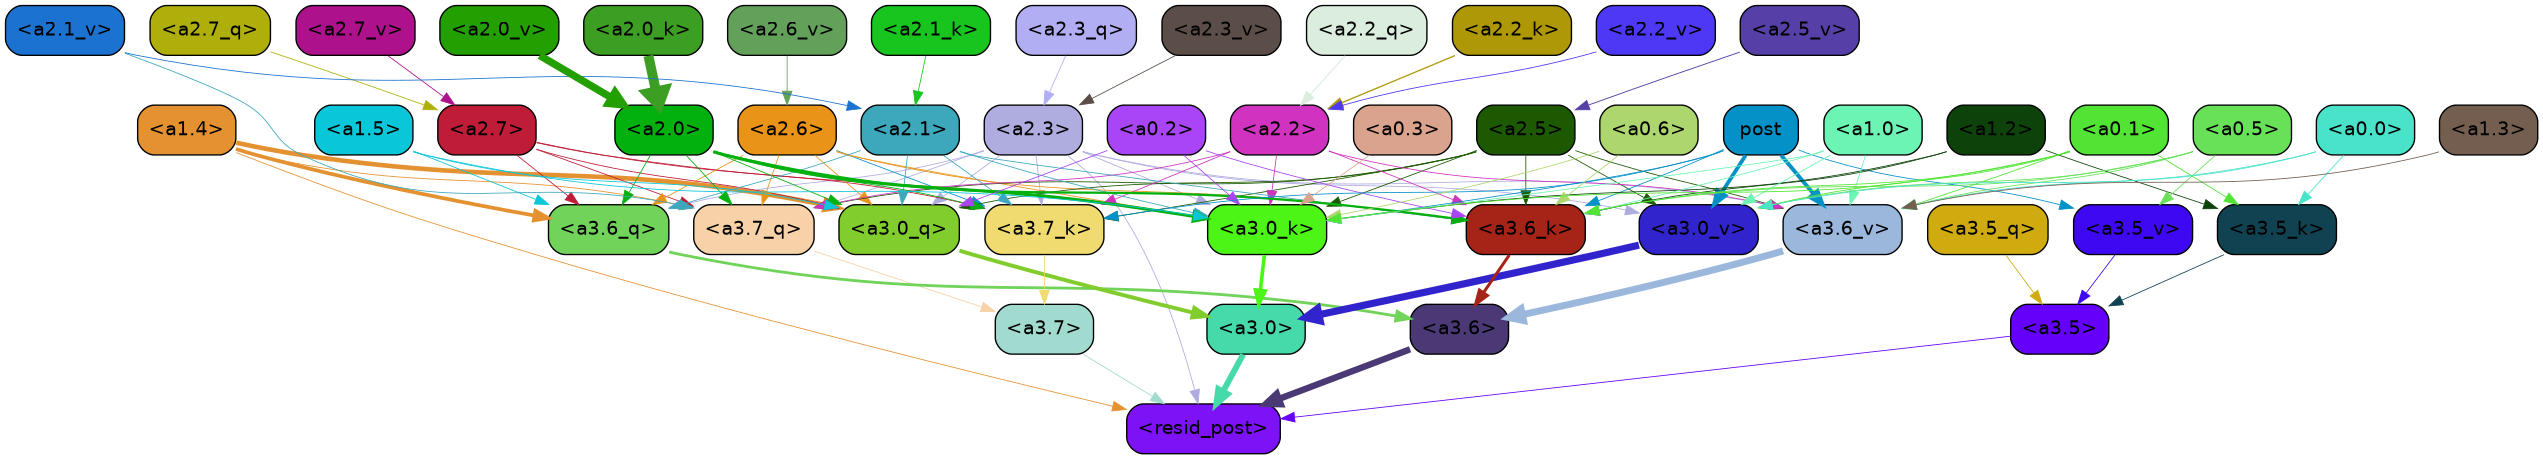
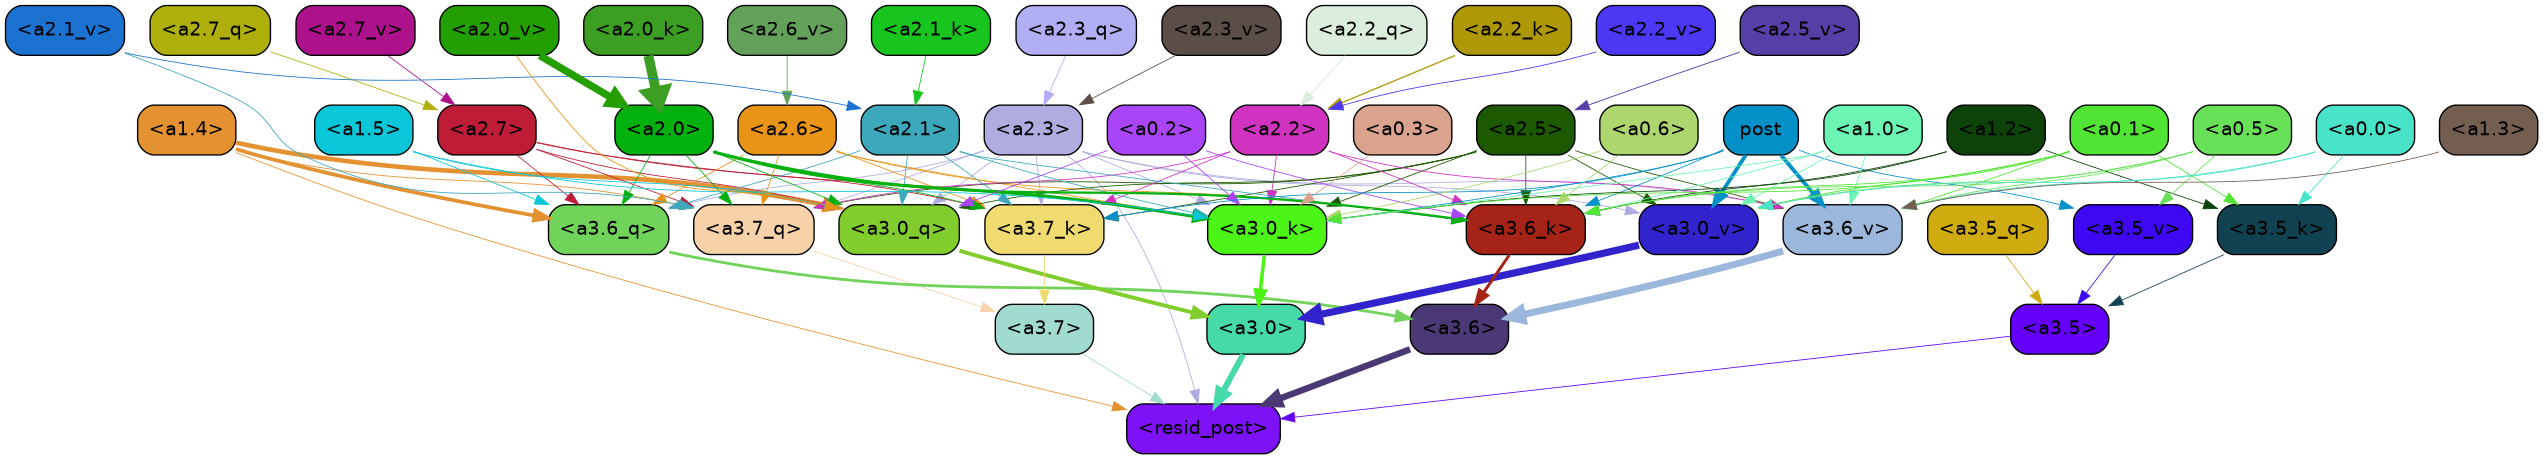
  strict digraph {
    splines=true
    node [color=black fontname=Helvetica shape=box style="filled, rounded"]
    edge [color="#aface0" penwidth=0.6]
    "<a3.7>" [fillcolor="#a1dace"]
    "<resid_post>" [fillcolor="#7c12f5"]
    "<a3.6>" [fillcolor="#4a3974"]
    "<a3.5>" [fillcolor="#6501fb"]
    "<a3.0>" [fillcolor="#46d9a9"]
    "<a2.3>" [fillcolor="#aface0"]
    "<a3.7_q>" [fillcolor="#f7d1a8"]
    "<a3.6_q>" [fillcolor="#71d35a"]
    "<a3.0_q>" [fillcolor="#82cd2e"]
    "<a3.7_k>" [fillcolor="#f0db70"]
    "<a3.0_k>" [fillcolor="#4df517"]
    "<a3.6_v>" [fillcolor="#9bb7dc"]
    "<a3.0_v>" [fillcolor="#3224cd"]
    "<a1.4>" [fillcolor="#e49231"]
    "<a3.5_q>" [fillcolor="#cfab10"]
    "<a3.6_k>" [fillcolor="#a62318"]
    "<a3.5_k>" [fillcolor="#114251"]
    "<a3.5_v>" [fillcolor="#3e09f2"]
    "<a2.7>" [fillcolor="#bf1c37"]
    "<a2.6>" [fillcolor="#e99317"]
    "<a2.5>" [fillcolor="#1c5900"]
    "<a2.2>" [fillcolor="#d033c0"]
    "<a2.1>" [fillcolor="#3da7bc"]
    "<a2.0>" [fillcolor="#02b00e"]
    "<a1.5>" [fillcolor="#09c6d8"]
    "<a0.2>" [fillcolor="#a944f7"]
    n27 [fillcolor="#0491c8" label=post]
    "<a1.2>" [fillcolor="#0d430a"]
    "<a1.0>" [fillcolor="#6bf4b4"]
    "<a0.6>" [fillcolor="#add66e"]
    "<a0.5>" [fillcolor="#68e159"]
    "<a0.1>" [fillcolor="#51e434"]
    "<a0.0>" [fillcolor="#49e3c9"]
    "<a0.3>" [fillcolor="#d9a38e"]
    "<a1.3>" [fillcolor="#745e4f"]
    "<a2.7_q>" [fillcolor="#afaf0b"]
    "<a2.3_q>" [fillcolor="#b1aef4"]
    "<a2.2_q>" [fillcolor="#dbeddd"]
    "<a2.2_k>" [fillcolor="#af9805"]
    "<a2.1_k>" [fillcolor="#18c51e"]
    "<a2.0_k>" [fillcolor="#3d9e24"]
    "<a2.7_v>" [fillcolor="#ad118c"]
    "<a2.6_v>" [fillcolor="#63a15a"]
    "<a2.5_v>" [fillcolor="#5640a7"]
    "<a2.3_v>" [fillcolor="#5b4d47"]
    "<a2.2_v>" [fillcolor="#4d38f5"]
    "<a2.1_v>" [fillcolor="#1c72d0"]
    "<a2.0_v>" [fillcolor="#249f01"]
    "<a3.7>" -> "<resid_post>" [color="#a1dace"]
    "<a3.6>" -> "<resid_post>" [color="#4a3974" penwidth=4.646730065345764]
    "<a3.5>" -> "<resid_post>" [color="#6501fb"]
    "<a3.0>" -> "<resid_post>" [color="#46d9a9" penwidth=4.323132634162903]
    "<a2.3>" -> "<resid_post>"
    "<a2.3>" -> "<a3.7_q>"
    "<a2.3>" -> "<a3.6_q>"
    "<a2.3>" -> "<a3.0_q>"
    "<a2.3>" -> "<a3.7_k>"
    "<a2.3>" -> "<a3.0_k>"
    "<a2.3>" -> "<a3.6_v>"
    "<a2.3>" -> "<a3.0_v>"
    "<a3.7_q>" -> "<a3.7>" [color="#f7d1a8"]
    "<a3.6_q>" -> "<a3.6>" [color="#71d35a" penwidth=2.03758105635643]
    "<a3.0_q>" -> "<a3.0>" [color="#82cd2e" penwidth=2.8638100624084473]
    "<a3.7_k>" -> "<a3.7>" [color="#f0db70"]
    "<a3.0_k>" -> "<a3.0>" [color="#4df517" penwidth=2.6274144649505615]
    "<a3.6_v>" -> "<a3.6>" [color="#9bb7dc" penwidth=5.002329230308533]
    "<a3.0_v>" -> "<a3.0>" [color="#3224cd" penwidth=5.188832879066467]
    "<a1.4>" -> "<resid_post>" [color="#e49231"]
    "<a1.4>" -> "<a3.7_q>" [color="#e49231"]
    "<a1.4>" -> "<a3.6_q>" [color="#e49231" penwidth=2.700703263282776]
    "<a1.4>" -> "<a3.0_q>" [color="#e49231" penwidth=3.34255850315094]
    "<a3.5_q>" -> "<a3.5>" [color="#cfab10"]
    "<a3.6_k>" -> "<a3.6>" [color="#a62318" penwidth=2.174198240041733]
    "<a3.5_k>" -> "<a3.5>" [color="#114251"]
    "<a3.5_v>" -> "<a3.5>" [color="#3e09f2"]
    "<a2.7>" -> "<a3.7_q>" [color="#bf1c37"]
    "<a2.7>" -> "<a3.6_q>" [color="#bf1c37"]
    "<a2.7>" -> "<a3.0_q>" [color="#bf1c37"]
    "<a2.7>" -> "<a3.7_k>" [color="#bf1c37"]
    "<a2.7>" -> "<a3.0_k>" [color="#bf1c37"]
    "<a2.6>" -> "<a3.7_q>" [color="#e99317"]
    "<a2.6>" -> "<a3.6_q>" [color="#e99317"]
-   "<a2.6>" -> "<a3.0_q>" [color="#e99317"]
-   "<a2.6>" -> "<a3.7_k>" [color="#0491c8"]
+   "<a2.0_v>" -> "<a3.0_q>" [color="#e99317"]
+   "<a2.6>" -> "<a3.7_k>" [color="#e99317"]
    "<a2.6>" -> "<a3.0_k>" [color="#e99317"]
    "<a2.6>" -> "<a3.6_k>" [color="#e99317"]
    "<a2.5>" -> "<a3.7_q>" [color="#1c5900"]
    "<a2.5>" -> "<a3.0_q>" [color="#1c5900"]
    "<a2.5>" -> "<a3.7_k>" [color="#1c5900"]
    "<a2.5>" -> "<a3.0_k>" [color="#1c5900"]
    "<a2.5>" -> "<a3.6_v>" [color="#1c5900"]
    "<a2.5>" -> "<a3.0_v>" [color="#1c5900"]
    "<a2.5>" -> "<a3.6_k>" [color="#1c5900"]
    "<a2.2>" -> "<a3.7_q>" [color="#d033c0"]
    "<a2.2>" -> "<a3.7_k>" [color="#d033c0"]
    "<a2.2>" -> "<a3.0_k>" [color="#d033c0"]
    "<a2.2>" -> "<a3.6_v>" [color="#d033c0"]
    "<a2.2>" -> "<a3.6_k>" [color="#d033c0"]
    "<a2.1>" -> "<a3.6_q>" [color="#3da7bc"]
    "<a2.1>" -> "<a3.0_q>" [color="#3da7bc"]
    "<a2.1>" -> "<a3.7_k>" [color="#3da7bc"]
    "<a2.1>" -> "<a3.0_k>" [color="#3da7bc"]
    "<a2.1>" -> "<a3.6_k>" [color="#3da7bc"]
    "<a2.0>" -> "<a3.7_q>" [color="#02b00e"]
    "<a2.0>" -> "<a3.6_q>" [color="#02b00e"]
    "<a2.0>" -> "<a3.0_q>" [color="#02b00e"]
    "<a2.0>" -> "<a3.7_k>" [color="#02b00e"]
    "<a2.0>" -> "<a3.0_k>" [color="#02b00e" penwidth=2.2218968719244003]
    "<a2.0>" -> "<a3.6_k>" [color="#02b00e" penwidth=1.6454488784074783]
    "<a1.5>" -> "<a3.6_q>" [color="#09c6d8"]
    "<a1.5>" -> "<a3.0_q>" [color="#09c6d8"]
    "<a1.5>" -> "<a3.0_k>" [color="#09c6d8"]
    "<a0.2>" -> "<a3.0_q>" [color="#a944f7"]
    "<a0.2>" -> "<a3.0_k>" [color="#a944f7"]
    "<a0.2>" -> "<a3.6_k>" [color="#a944f7"]
    n27 -> "<a3.7_k>" [color="#0491c8"]
    n27 -> "<a3.0_k>" [color="#0491c8"]
    n27 -> "<a3.6_v>" [color="#0491c8" penwidth=2.8301228284835815]
    n27 -> "<a3.0_v>" [color="#0491c8" penwidth=2.7660785913467407]
    n27 -> "<a3.6_k>" [color="#0491c8"]
    n27 -> "<a3.5_v>" [color="#0491c8"]
    "<a1.2>" -> "<a3.0_k>" [color="#0d430a"]
    "<a1.2>" -> "<a3.6_k>" [color="#0d430a"]
    "<a1.2>" -> "<a3.5_k>" [color="#0d430a"]
    "<a1.0>" -> "<a3.0_k>" [color="#6bf4b4"]
    "<a1.0>" -> "<a3.6_v>" [color="#6bf4b4"]
    "<a1.0>" -> "<a3.0_v>" [color="#6bf4b4"]
    "<a1.0>" -> "<a3.6_k>" [color="#6bf4b4"]
    "<a0.6>" -> "<a3.0_k>" [color="#add66e"]
    "<a0.6>" -> "<a3.6_k>" [color="#add66e"]
    "<a0.5>" -> "<a3.6_v>" [color="#68e159"]
    "<a0.5>" -> "<a3.0_v>" [color="#68e159" penwidth=0.6124261617660522]
    "<a0.5>" -> "<a3.6_k>" [color="#68e159"]
    "<a0.5>" -> "<a3.5_v>" [color="#68e159"]
    "<a0.1>" -> "<a3.0_k>" [color="#51e434"]
    "<a0.1>" -> "<a3.6_v>" [color="#51e434"]
    "<a0.1>" -> "<a3.0_v>" [color="#51e434"]
    "<a0.1>" -> "<a3.6_k>" [color="#51e434"]
    "<a0.1>" -> "<a3.5_k>" [color="#51e434"]
    "<a0.0>" -> "<a3.6_v>" [color="#49e3c9"]
    "<a0.0>" -> "<a3.0_v>" [color="#49e3c9"]
    "<a0.0>" -> "<a3.5_k>" [color="#49e3c9"]
    "<a0.3>" -> "<a3.0_k>" [color="#d9a38e"]
    "<a1.3>" -> "<a3.6_v>" [color="#745e4f"]
    "<a2.7_q>" -> "<a2.7>" [color="#afaf0b"]
    "<a2.3_q>" -> "<a2.3>" [color="#b1aef4"]
    "<a2.2_q>" -> "<a2.2>" [color="#dbeddd" penwidth=0.8114519119262695]
    "<a2.2_k>" -> "<a2.2>" [color="#af9805" penwidth=0.9331893920898438]
    "<a2.1_k>" -> "<a2.1>" [color="#18c51e"]
    "<a2.0_k>" -> "<a2.0>" [color="#3d9e24" penwidth=7.158664226531982]
    "<a2.7_v>" -> "<a2.7>" [color="#ad118c"]
    "<a2.6_v>" -> "<a2.6>" [color="#63a15a"]
    "<a2.5_v>" -> "<a2.5>" [color="#5640a7" penwidth=0.6657319068908691]
    "<a2.3_v>" -> "<a2.3>" [color="#5b4d47"]
    "<a2.2_v>" -> "<a2.2>" [color="#4d38f5"]
    "<a2.1_v>" -> "<a3.7_q>" [color="#3da7bc"]
    "<a2.1_v>" -> "<a2.1>" [color="#1c72d0"]
    "<a2.0_v>" -> "<a2.0>" [color="#249f01" penwidth=5.380099236965179]
  }
